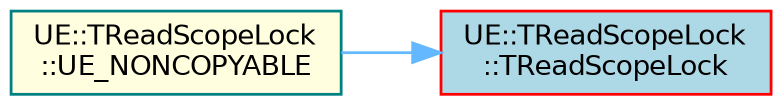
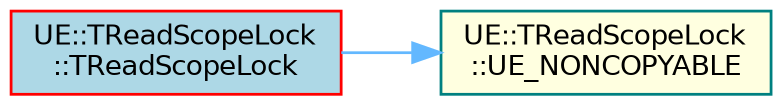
  digraph {
    rankdir=RL
    node [fontname=Helvetica fontsize=10 shape=box style=filled]
    n1 [color=red fillcolor=lightblue fontcolor=black height=0.2 label="UE::TReadScopeLock\l::TReadScopeLock" width=0.4]
    n2 [color=teal fillcolor=lightyellow height=0.2 label="UE::TReadScopeLock\l::UE_NONCOPYABLE" width=0.4]
-   n1 -> n2 [color=steelblue1 dir=back fontname=Helvetica fontsize=10 labelfontname=Helvetica labelfontsize=10 style=solid]
+   n2 -> n1 [color=steelblue1 dir=back fontname=Helvetica fontsize=10 labelfontname=Helvetica labelfontsize=10 style=solid]
  }
